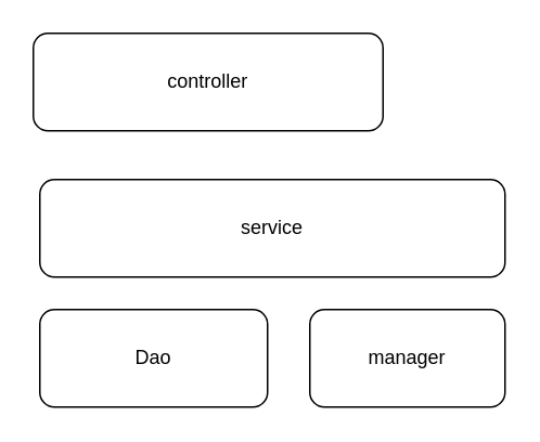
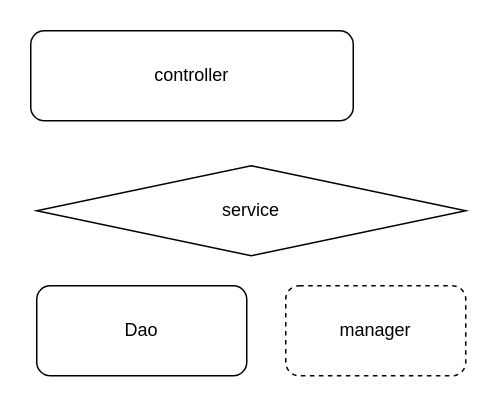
  <mxCell id="0" />
  <mxCell id="1" parent="0" />
  <mxCell id="2" value="controller" style="rounded=1;whiteSpace=wrap;html=1;" vertex="1" parent="1"><mxGeometry x="20" y="20" width="215" height="60" as="geometry" /></mxCell>
- <mxCell id="3" value="service" style="rounded=1;whiteSpace=wrap;html=1;" vertex="1" parent="1"><mxGeometry x="24" y="110" width="286" height="60" as="geometry" /></mxCell>
- <mxCell id="4" value="manager" style="rounded=1;whiteSpace=wrap;html=1;" vertex="1" parent="1"><mxGeometry x="190" y="190" width="120" height="60" as="geometry" /></mxCell>
+ <mxCell id="3" value="service" style="rhombus;whiteSpace=wrap;html=1;" vertex="1" parent="1"><mxGeometry x="24" y="110" width="286" height="60" as="geometry" /></mxCell>
+ <mxCell id="4" value="manager" style="rounded=1;whiteSpace=wrap;html=1;dashed=1;" vertex="1" parent="1"><mxGeometry x="190" y="190" width="120" height="60" as="geometry" /></mxCell>
  <mxCell id="5" value="Dao" style="rounded=1;whiteSpace=wrap;html=1;" vertex="1" parent="1"><mxGeometry x="24" y="190" width="140" height="60" as="geometry" /></mxCell>
